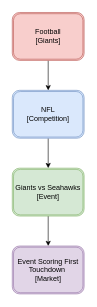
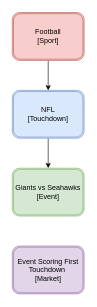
  <mxCell id="0" />
  <mxCell id="1" parent="0" />
  <mxCell id="2" style="edgeStyle=orthogonalEdgeStyle;rounded=0;orthogonalLoop=1;jettySize=auto;html=1;exitX=0.5;exitY=1;exitDx=0;exitDy=0;entryX=0.5;entryY=0;entryDx=0;entryDy=0;" parent="1" source="3" target="5" edge="1"><mxGeometry relative="1" as="geometry" /></mxCell>
- <mxCell id="3" value="Football&lt;br&gt;[Giants]" style="shape=ext;double=1;rounded=1;whiteSpace=wrap;html=1;fillColor=#f8cecc;strokeColor=#b85450;" parent="1" vertex="1"><mxGeometry x="20" y="20" width="120" height="80" as="geometry" /></mxCell>
+ <mxCell id="3" value="Football&lt;br&gt;[Sport]" style="shape=ext;double=1;rounded=1;whiteSpace=wrap;html=1;fillColor=#f8cecc;strokeColor=#b85450;" parent="1" vertex="1"><mxGeometry x="20" y="20" width="120" height="80" as="geometry" /></mxCell>
  <mxCell id="4" style="edgeStyle=orthogonalEdgeStyle;rounded=0;orthogonalLoop=1;jettySize=auto;html=1;exitX=0.5;exitY=1;exitDx=0;exitDy=0;" parent="1" source="5" target="7" edge="1"><mxGeometry relative="1" as="geometry" /></mxCell>
- <mxCell id="5" value="NFL&lt;br&gt;[Competition]" style="shape=ext;double=1;rounded=1;whiteSpace=wrap;html=1;fillColor=#dae8fc;strokeColor=#6c8ebf;" parent="1" vertex="1"><mxGeometry x="20" y="150" width="120" height="80" as="geometry" /></mxCell>
- <mxCell id="6" style="edgeStyle=orthogonalEdgeStyle;rounded=0;orthogonalLoop=1;jettySize=auto;html=1;exitX=0.5;exitY=1;exitDx=0;exitDy=0;entryX=0.5;entryY=0;entryDx=0;entryDy=0;" parent="1" source="7" target="8" edge="1"><mxGeometry relative="1" as="geometry" /></mxCell>
+ <mxCell id="5" value="NFL&lt;br&gt;[Touchdown]" style="shape=ext;double=1;rounded=1;whiteSpace=wrap;html=1;fillColor=#dae8fc;strokeColor=#6c8ebf;" parent="1" vertex="1"><mxGeometry x="20" y="150" width="120" height="80" as="geometry" /></mxCell>
  <mxCell id="7" value="Giants vs Seahawks&lt;br&gt;[Event]" style="shape=ext;double=1;rounded=1;whiteSpace=wrap;html=1;fillColor=#d5e8d4;strokeColor=#82b366;" parent="1" vertex="1"><mxGeometry x="20" y="280" width="120" height="80" as="geometry" /></mxCell>
  <mxCell id="8" value="Event Scoring First Touchdown&amp;nbsp;&lt;br&gt;[Market]" style="shape=ext;double=1;rounded=1;whiteSpace=wrap;html=1;fillColor=#e1d5e7;strokeColor=#9673a6;" parent="1" vertex="1"><mxGeometry x="20" y="410" width="120" height="80" as="geometry" /></mxCell>
